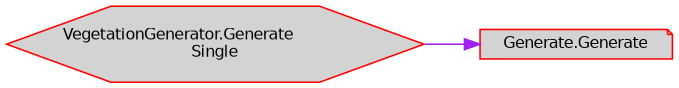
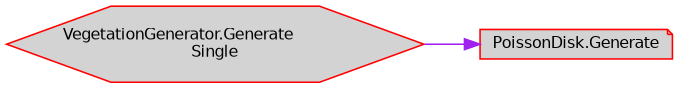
  digraph {
    rankdir=LR
    node [color=red fillcolor=lightgrey fontname=Helvetica fontsize=10 style=filled]
    n1 [fontcolor=black height=0.2 label="VegetationGenerator.Generate\lSingle" shape=hexagon width=0.4]
-   n2 [height=0.2 label="Generate.Generate" shape=note width=0.4]
+   n2 [height=0.2 label="PoissonDisk.Generate" shape=note width=0.4]
    n1 -> n2 [color=purple fontname=Helvetica fontsize=10 labelfontname=Helvetica labelfontsize=10 style=solid]
  }
